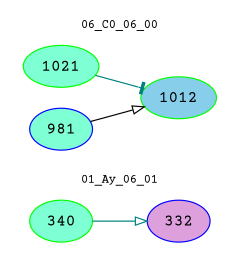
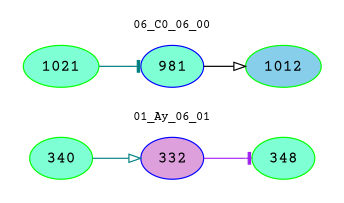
  digraph {
    fontname="Courier Prime"
    rankdir=LR
    node [color=green fillcolor=aquamarine fontname="Courier Prime" style=filled]
    edge [arrowhead=onormal color=teal fontname="Courier Prime"]
    n1 [label=340]
    n2 [color=blue fillcolor=plum label=332]
+   n3 [label=348]
    n4 [label=1021]
    n5 [color=blue label=981]
    n6 [fillcolor=skyblue label=1012]
    subgraph cluster_1 {
      color=white
      fontsize=10
      label="01_Ay_06_01"
      n1
      n2
+     n3
    }
    subgraph cluster_2 {
      color=white
      fontsize=10
      label="06_C0_06_00"
      n4
      n5
      n6
    }
    n1 -> n2
-   n4 -> n6 [arrowhead=tee]
+   n2 -> n3 [arrowhead=tee color=purple]
+   n4 -> n5 [arrowhead=tee]
    n5 -> n6 [color=black]
  }
